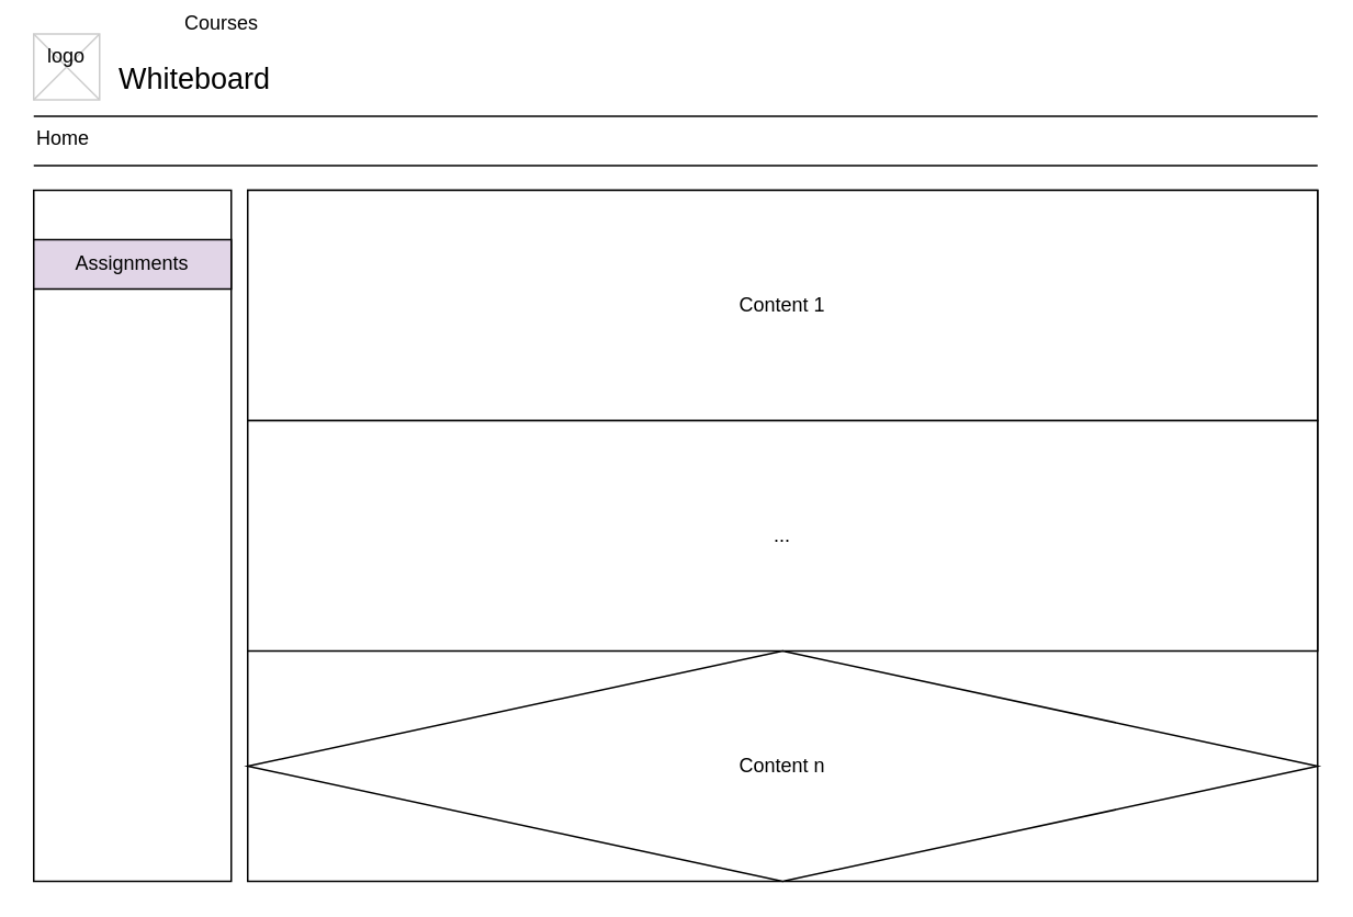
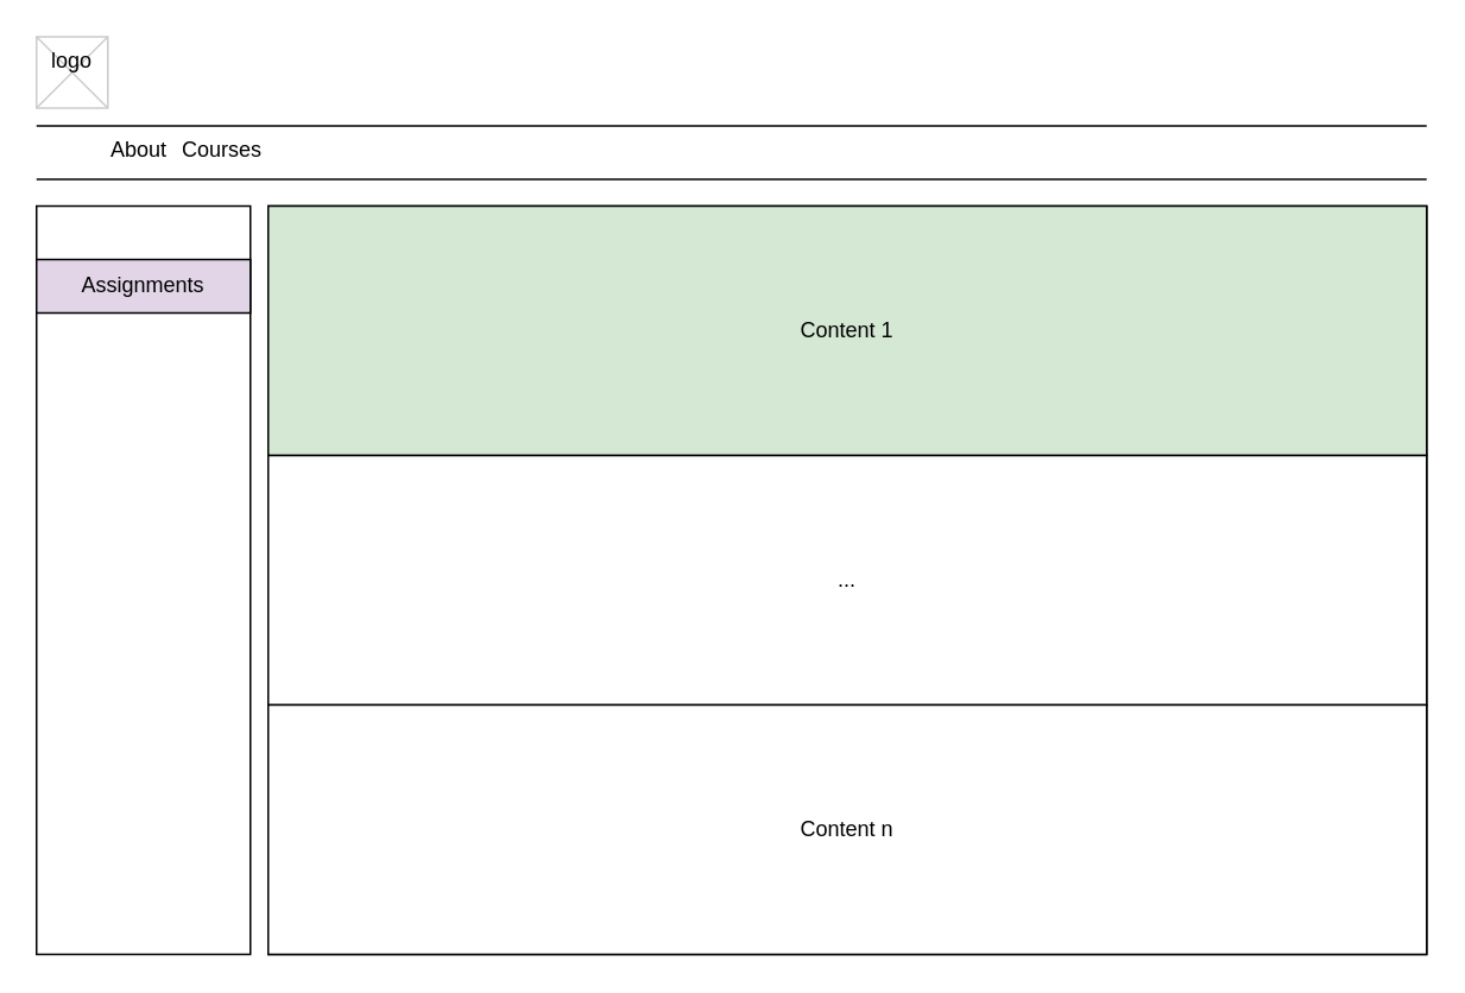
  <mxCell id="0" />
  <mxCell id="1" parent="0" />
  <mxCell id="2" value="" style="rounded=0;whiteSpace=wrap;html=1;" parent="1" vertex="1"><mxGeometry x="20" y="115" width="120" height="420" as="geometry" /></mxCell>
- <mxCell id="3" value="Whiteboard" style="text;spacingTop=-5;fontSize=18;fontStyle=0" parent="1" vertex="1"><mxGeometry x="70" y="35" width="230" height="20" as="geometry" /></mxCell>
  <mxCell id="4" value="" style="line;strokeWidth=1" parent="1" vertex="1"><mxGeometry x="20" y="65" width="780" height="10" as="geometry" /></mxCell>
  <mxCell id="5" value="" style="line;strokeWidth=1" parent="1" vertex="1"><mxGeometry x="20" y="95" width="780" height="10" as="geometry" /></mxCell>
- <mxCell id="6" value="Home" style="text;spacingTop=-5;" parent="1" vertex="1"><mxGeometry x="20" y="75" width="30" height="20" as="geometry" /></mxCell>
+ <mxCell id="7" value="About" style="text;spacingTop=-5;" parent="1" vertex="1"><mxGeometry x="60" y="75" width="30" height="20" as="geometry" /></mxCell>
  <mxCell id="8" value="" style="verticalLabelPosition=bottom;verticalAlign=top;strokeWidth=1;shape=mxgraph.mockup.graphics.iconGrid;strokeColor=#CCCCCC;gridSize=1,1;" parent="1" vertex="1"><mxGeometry x="20" y="20" width="40" height="40" as="geometry" /></mxCell>
  <mxCell id="9" value="logo" style="text;spacingTop=-5;align=center" parent="1" vertex="1"><mxGeometry x="20" y="25" width="40" height="40" as="geometry" /></mxCell>
- <mxCell id="10" value="Courses" style="text;spacingTop=-5;" parent="1" vertex="1"><mxGeometry x="110" y="5" width="30" height="20" as="geometry" /></mxCell>
+ <mxCell id="10" value="Courses" style="text;spacingTop=-5;" parent="1" vertex="1"><mxGeometry x="100" y="75" width="30" height="20" as="geometry" /></mxCell>
  <mxCell id="11" value="Assignments" style="rounded=0;whiteSpace=wrap;html=1;fillColor=#e1d5e7;" parent="1" vertex="1"><mxGeometry x="20" y="145" width="120" height="30" as="geometry" /></mxCell>
  <mxCell id="12" value="" style="rounded=0;whiteSpace=wrap;html=1;" parent="1" vertex="1"><mxGeometry x="150" y="115" width="650" height="420" as="geometry" /></mxCell>
- <mxCell id="13" value="Content 1" style="rounded=0;whiteSpace=wrap;html=1;" parent="1" vertex="1"><mxGeometry x="150" y="115" width="650" height="140" as="geometry" /></mxCell>
+ <mxCell id="13" value="Content 1" style="rounded=0;whiteSpace=wrap;html=1;fillColor=#d5e8d4;" parent="1" vertex="1"><mxGeometry x="150" y="115" width="650" height="140" as="geometry" /></mxCell>
  <mxCell id="14" value="..." style="rounded=0;whiteSpace=wrap;html=1;" parent="1" vertex="1"><mxGeometry x="150" y="255" width="650" height="140" as="geometry" /></mxCell>
- <mxCell id="15" value="Content n" style="rhombus;whiteSpace=wrap;html=1;" parent="1" vertex="1"><mxGeometry x="150" y="395" width="650" height="140" as="geometry" /></mxCell>
+ <mxCell id="15" value="Content n" style="rounded=0;whiteSpace=wrap;html=1;" parent="1" vertex="1"><mxGeometry x="150" y="395" width="650" height="140" as="geometry" /></mxCell>
